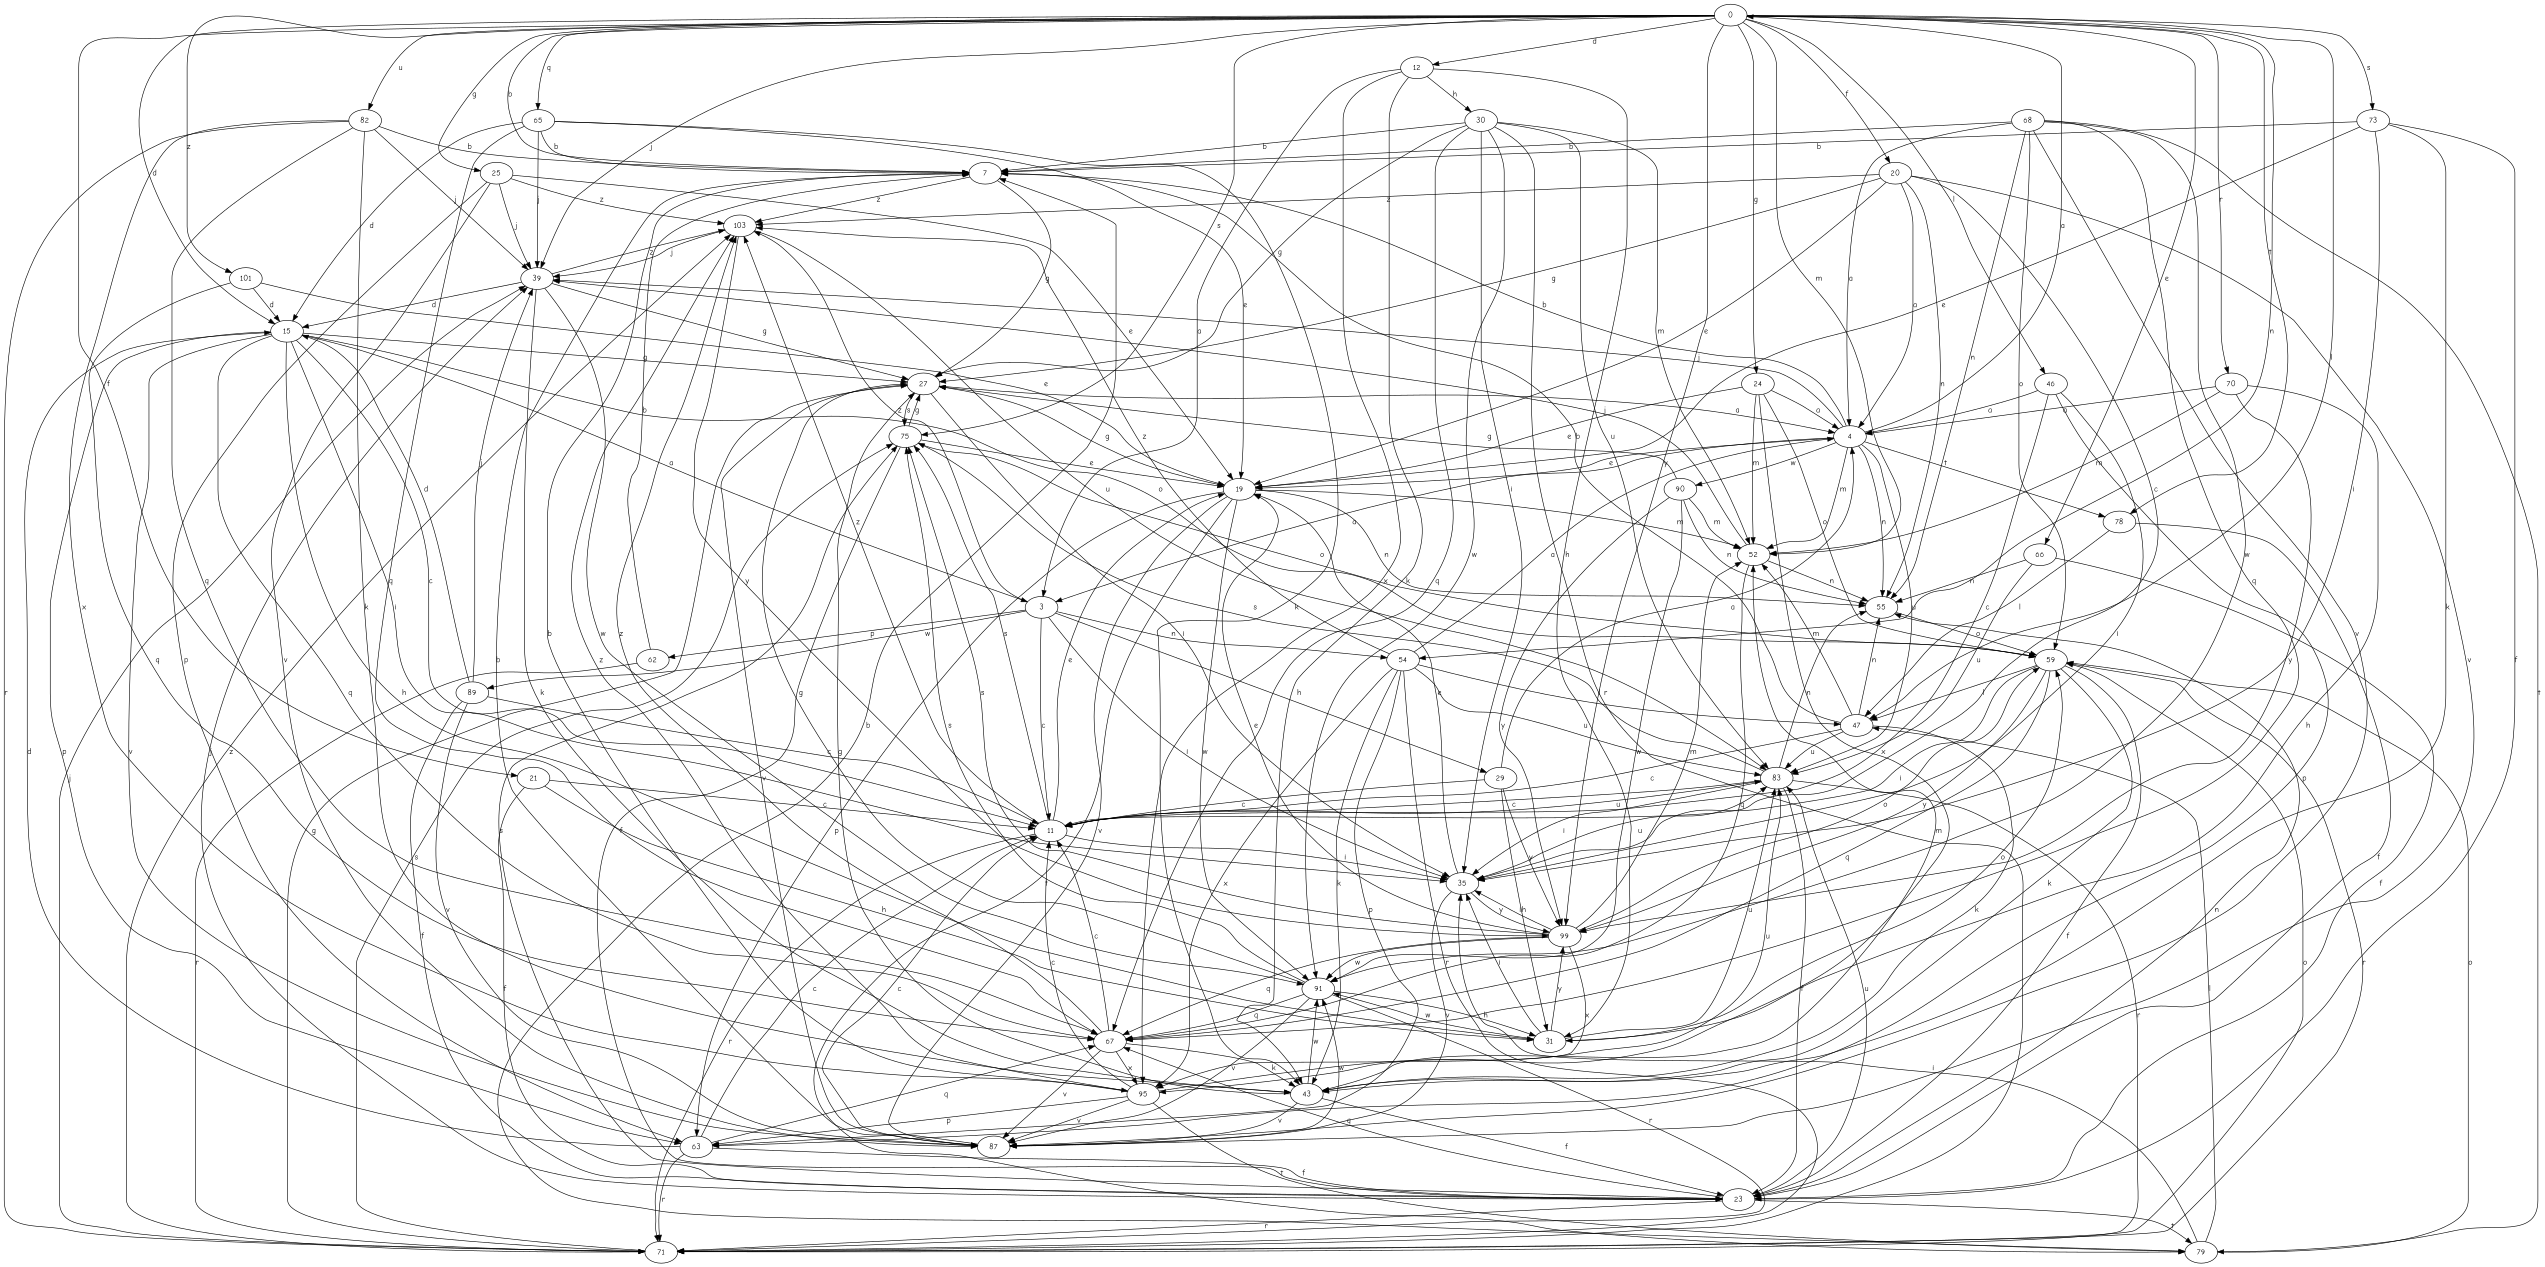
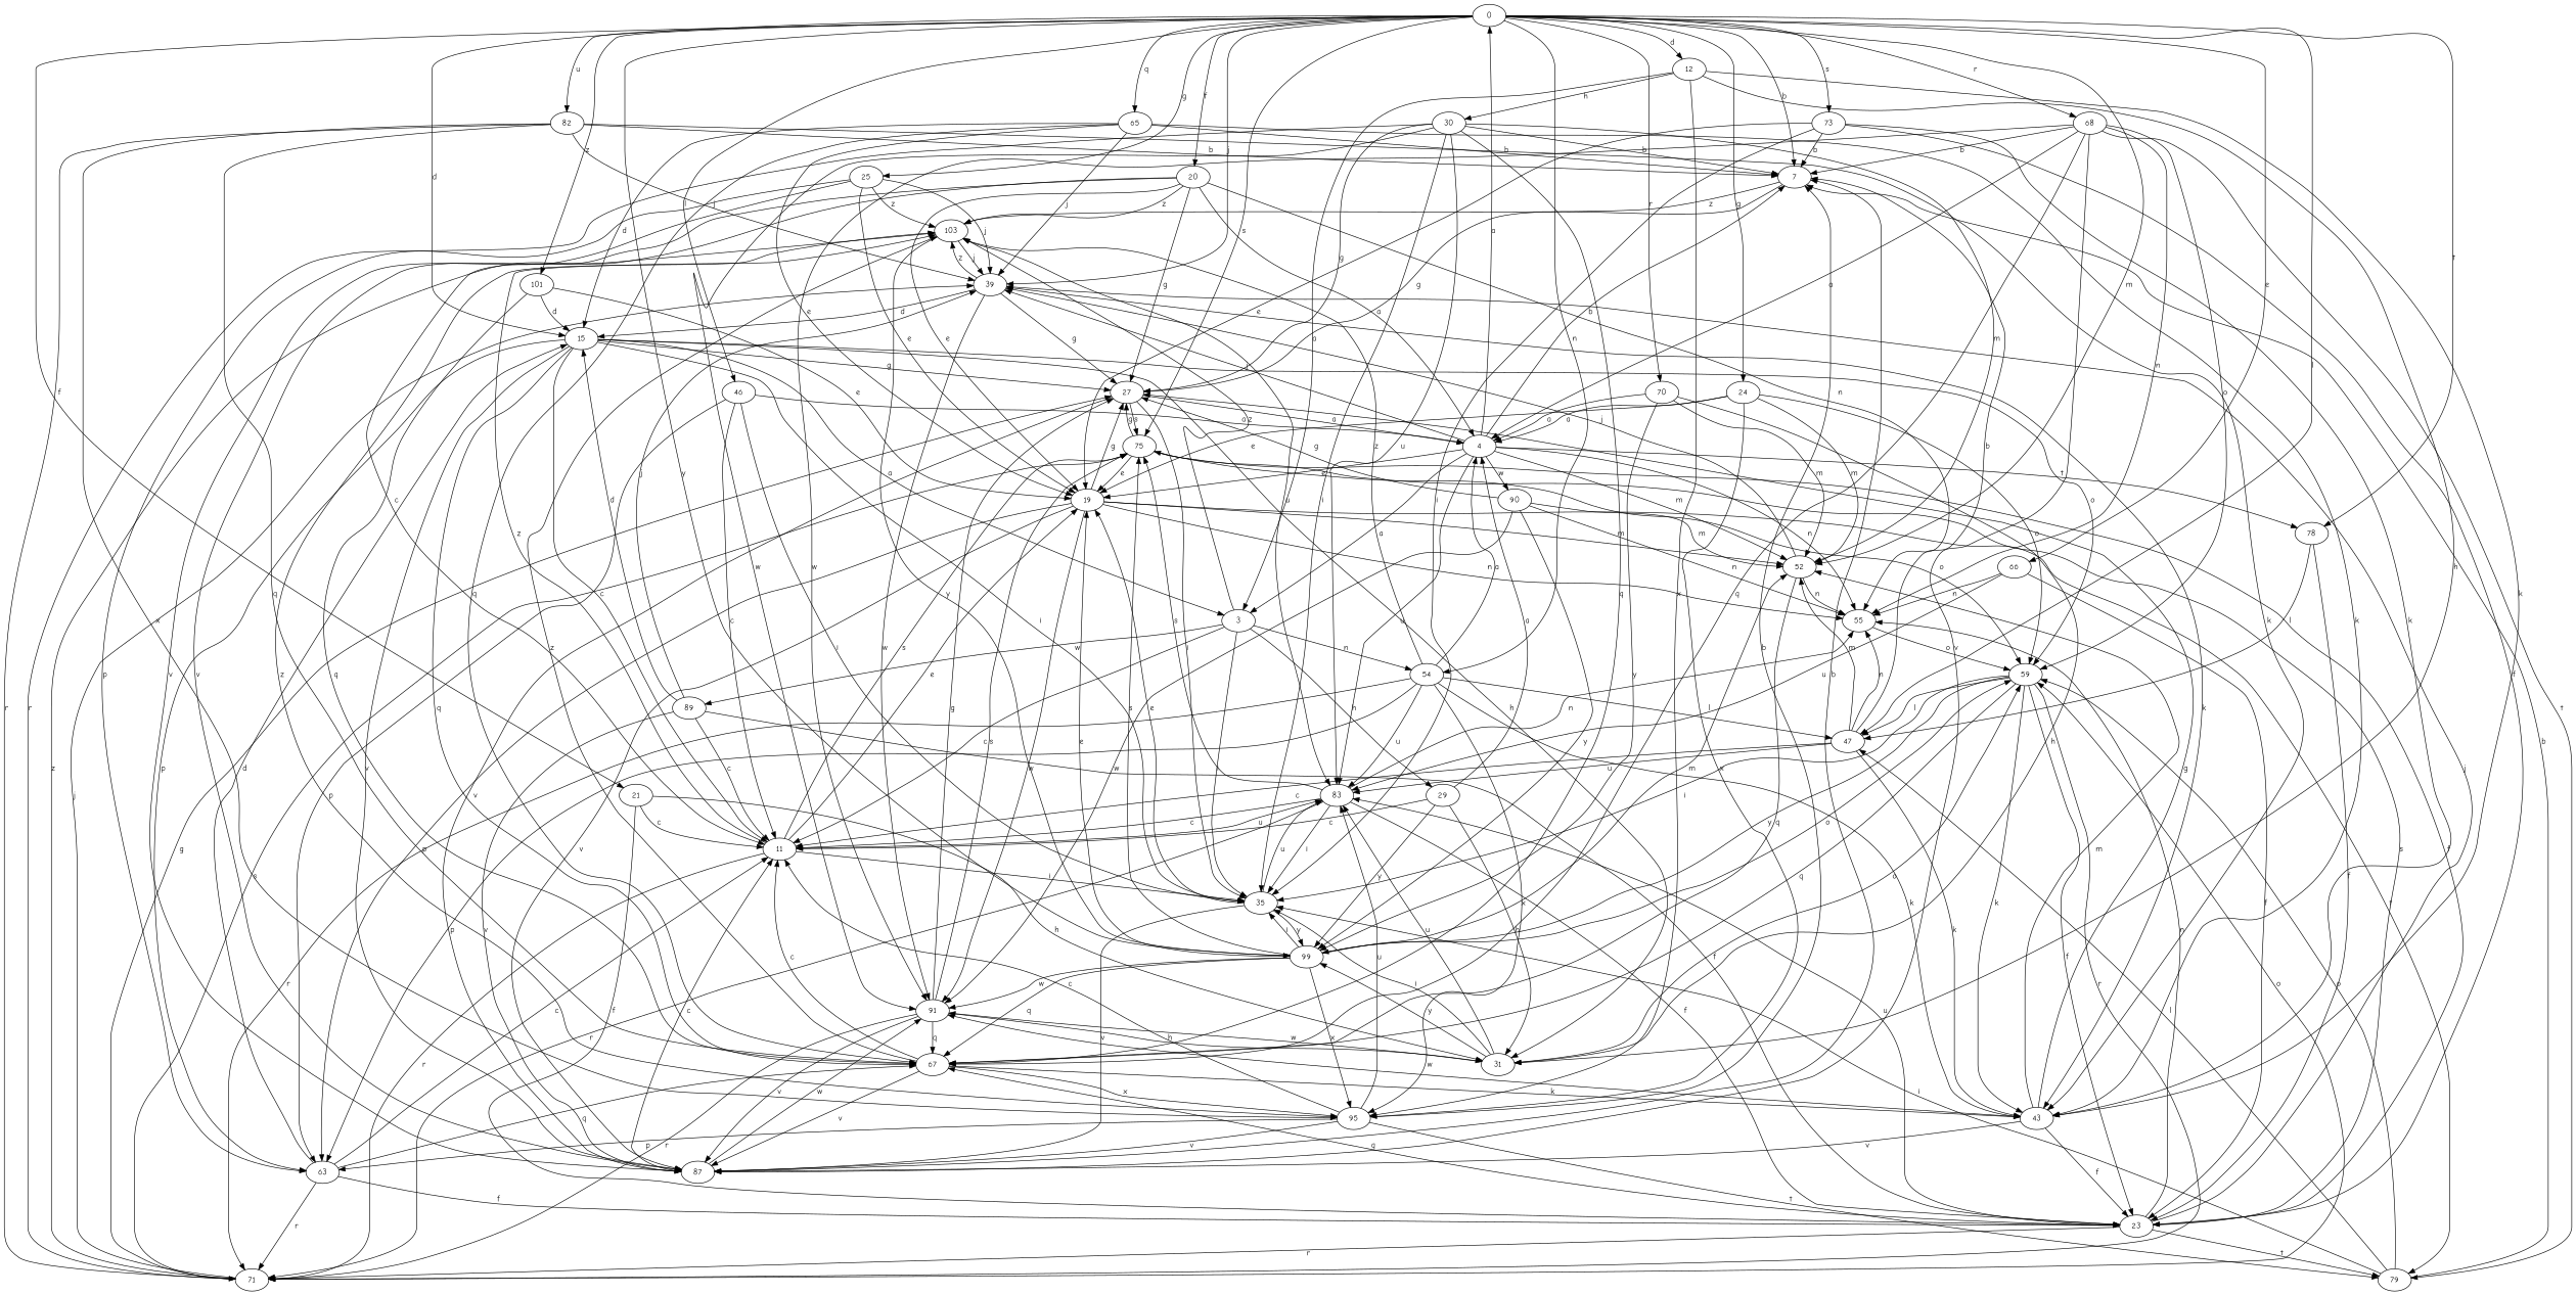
  strict digraph {
    fontname="Comic Neue"
    node [fontname="Comic Neue"]
    edge [fontname="Comic Neue"]
    0
    7
    12
    15
    n5 [label=66]
    20
    21
    24
    25
    39
    46
    47
    52
    54
    65
    68
    70
    73
    75
    78
    82
    99
    101
    103
    27
    3
    30
    31
    43
    95
    11
    35
    63
    59
    67
    87
    55
    83
    23
    4
    19
    91
    71
    79
    29
-   62
    89
    90
    0 -> 7 [label=b]
    0 -> 12 [label=d]
    0 -> 15 [label=d]
    0 -> n5 [label=e]
    0 -> 20 [label=f]
    0 -> 21 [label=f]
    0 -> 24 [label=g]
    0 -> 25 [label=g]
    0 -> 39 [label=j]
    0 -> 46 [label=l]
    0 -> 47 [label=l]
    0 -> 52 [label=m]
    0 -> 54 [label=n]
    0 -> 65 [label=q]
+   0 -> 68 [label=r]
    0 -> 70 [label=r]
    0 -> 73 [label=s]
    0 -> 75 [label=s]
    0 -> 78 [label=t]
    0 -> 82 [label=u]
    0 -> 99 [label=y]
    0 -> 101 [label=z]
    7 -> 103 [label=z]
    7 -> 27 [label=g]
    12 -> 3 [label=a]
    12 -> 30 [label=h]
    12 -> 31 [label=h]
    12 -> 43 [label=k]
    12 -> 95 [label=x]
    15 -> 27 [label=g]
    15 -> 3 [label=a]
    15 -> 31 [label=h]
    15 -> 11 [label=c]
    15 -> 35 [label=i]
    15 -> 63 [label=p]
    15 -> 59 [label=o]
    15 -> 67 [label=q]
    15 -> 87 [label=v]
    n5 -> 55 [label=n]
    n5 -> 83 [label=u]
    n5 -> 23 [label=f]
    20 -> 103 [label=z]
    20 -> 27 [label=g]
    20 -> 11 [label=c]
    20 -> 87 [label=v]
    20 -> 55 [label=n]
    20 -> 4 [label=a]
    20 -> 19 [label=e]
    21 -> 31 [label=h]
    21 -> 11 [label=c]
    21 -> 23 [label=f]
    24 -> 52 [label=m]
    24 -> 95 [label=x]
    24 -> 59 [label=o]
    24 -> 4 [label=a]
    24 -> 19 [label=e]
    25 -> 39 [label=j]
    25 -> 103 [label=z]
    25 -> 63 [label=p]
    25 -> 87 [label=v]
    25 -> 19 [label=e]
    39 -> 15 [label=d]
    39 -> 103 [label=z]
    39 -> 27 [label=g]
    39 -> 43 [label=k]
    39 -> 91 [label=w]
    46 -> 11 [label=c]
    46 -> 35 [label=i]
    46 -> 63 [label=p]
    46 -> 4 [label=a]
    47 -> 7 [label=b]
    47 -> 52 [label=m]
    47 -> 43 [label=k]
    47 -> 11 [label=c]
    47 -> 55 [label=n]
    47 -> 83 [label=u]
    52 -> 39 [label=j]
    52 -> 67 [label=q]
    52 -> 55 [label=n]
    54 -> 47 [label=l]
    54 -> 103 [label=z]
    54 -> 43 [label=k]
    54 -> 95 [label=x]
    54 -> 63 [label=p]
    54 -> 83 [label=u]
    54 -> 4 [label=a]
    54 -> 71 [label=r]
    65 -> 7 [label=b]
    65 -> 15 [label=d]
    65 -> 39 [label=j]
    65 -> 43 [label=k]
    65 -> 67 [label=q]
    65 -> 19 [label=e]
    68 -> 7 [label=b]
    68 -> 59 [label=o]
    68 -> 67 [label=q]
    68 -> 87 [label=v]
    68 -> 55 [label=n]
    68 -> 4 [label=a]
    68 -> 91 [label=w]
    68 -> 79 [label=t]
    70 -> 52 [label=m]
    70 -> 99 [label=y]
    70 -> 31 [label=h]
    70 -> 4 [label=a]
    73 -> 7 [label=b]
    73 -> 43 [label=k]
    73 -> 35 [label=i]
    73 -> 23 [label=f]
    73 -> 19 [label=e]
    75 -> 27 [label=g]
    75 -> 59 [label=o]
    75 -> 23 [label=f]
    75 -> 19 [label=e]
    78 -> 47 [label=l]
    78 -> 23 [label=f]
    82 -> 7 [label=b]
    82 -> 39 [label=j]
    82 -> 43 [label=k]
    82 -> 95 [label=x]
    82 -> 67 [label=q]
    82 -> 71 [label=r]
    99 -> 52 [label=m]
    99 -> 75 [label=s]
    99 -> 95 [label=x]
    99 -> 35 [label=i]
    99 -> 59 [label=o]
    99 -> 67 [label=q]
    99 -> 19 [label=e]
    99 -> 91 [label=w]
    101 -> 15 [label=d]
    101 -> 67 [label=q]
    101 -> 19 [label=e]
    103 -> 39 [label=j]
    103 -> 99 [label=y]
    103 -> 83 [label=u]
    27 -> 75 [label=s]
    27 -> 35 [label=i]
    27 -> 87 [label=v]
    27 -> 4 [label=a]
    3 -> 54 [label=n]
    3 -> 103 [label=z]
    3 -> 11 [label=c]
    3 -> 35 [label=i]
    3 -> 29 [label=h]
-   3 -> 62 [label=p]
    3 -> 89 [label=w]
    30 -> 7 [label=b]
    30 -> 52 [label=m]
    30 -> 27 [label=g]
    30 -> 35 [label=i]
    30 -> 67 [label=q]
    30 -> 83 [label=u]
    30 -> 91 [label=w]
    30 -> 71 [label=r]
    31 -> 99 [label=y]
    31 -> 35 [label=i]
    31 -> 59 [label=o]
    31 -> 83 [label=u]
    31 -> 91 [label=w]
    43 -> 52 [label=m]
    43 -> 27 [label=g]
    43 -> 87 [label=v]
    43 -> 23 [label=f]
    43 -> 91 [label=w]
    95 -> 7 [label=b]
    95 -> 103 [label=z]
    95 -> 11 [label=c]
    95 -> 63 [label=p]
    95 -> 87 [label=v]
    95 -> 83 [label=u]
    95 -> 79 [label=t]
    11 -> 75 [label=s]
    11 -> 103 [label=z]
    11 -> 35 [label=i]
    11 -> 83 [label=u]
    11 -> 19 [label=e]
    11 -> 71 [label=r]
    35 -> 99 [label=y]
    35 -> 87 [label=v]
    35 -> 83 [label=u]
    35 -> 19 [label=e]
    63 -> 15 [label=d]
    63 -> 11 [label=c]
    63 -> 67 [label=q]
    63 -> 23 [label=f]
    63 -> 71 [label=r]
    59 -> 47 [label=l]
    59 -> 99 [label=y]
    59 -> 43 [label=k]
    59 -> 35 [label=i]
    59 -> 67 [label=q]
    59 -> 23 [label=f]
    59 -> 71 [label=r]
    67 -> 103 [label=z]
    67 -> 43 [label=k]
    67 -> 95 [label=x]
    67 -> 11 [label=c]
    67 -> 87 [label=v]
    87 -> 7 [label=b]
    87 -> 11 [label=c]
    87 -> 91 [label=w]
    55 -> 59 [label=o]
    83 -> 75 [label=s]
    83 -> 11 [label=c]
    83 -> 35 [label=i]
    83 -> 55 [label=n]
    83 -> 23 [label=f]
    83 -> 71 [label=r]
    23 -> 39 [label=j]
    23 -> 75 [label=s]
    23 -> 67 [label=q]
    23 -> 55 [label=n]
    23 -> 83 [label=u]
    23 -> 71 [label=r]
    23 -> 79 [label=t]
    4 -> 0 [label=a]
    4 -> 7 [label=b]
    4 -> 39 [label=j]
    4 -> 52 [label=m]
    4 -> 78 [label=t]
    4 -> 3 [label=a]
    4 -> 55 [label=n]
    4 -> 83 [label=u]
    4 -> 19 [label=e]
    4 -> 90 [label=w]
    19 -> 52 [label=m]
    19 -> 27 [label=g]
    19 -> 63 [label=p]
    19 -> 87 [label=v]
    19 -> 55 [label=n]
    19 -> 91 [label=w]
    19 -> 79 [label=t]
    91 -> 75 [label=s]
    91 -> 27 [label=g]
    91 -> 31 [label=h]
    91 -> 67 [label=q]
    91 -> 87 [label=v]
    91 -> 71 [label=r]
    71 -> 39 [label=j]
    71 -> 75 [label=s]
    71 -> 103 [label=z]
    71 -> 27 [label=g]
    71 -> 59 [label=o]
    79 -> 7 [label=b]
    79 -> 47 [label=l]
    79 -> 35 [label=i]
    79 -> 59 [label=o]
    29 -> 99 [label=y]
    29 -> 31 [label=h]
    29 -> 11 [label=c]
    29 -> 4 [label=a]
-   62 -> 7 [label=b]
-   62 -> 71 [label=r]
    89 -> 15 [label=d]
    89 -> 39 [label=j]
    89 -> 11 [label=c]
    89 -> 87 [label=v]
    89 -> 23 [label=f]
    90 -> 52 [label=m]
    90 -> 99 [label=y]
    90 -> 27 [label=g]
    90 -> 55 [label=n]
    90 -> 91 [label=w]
  }
